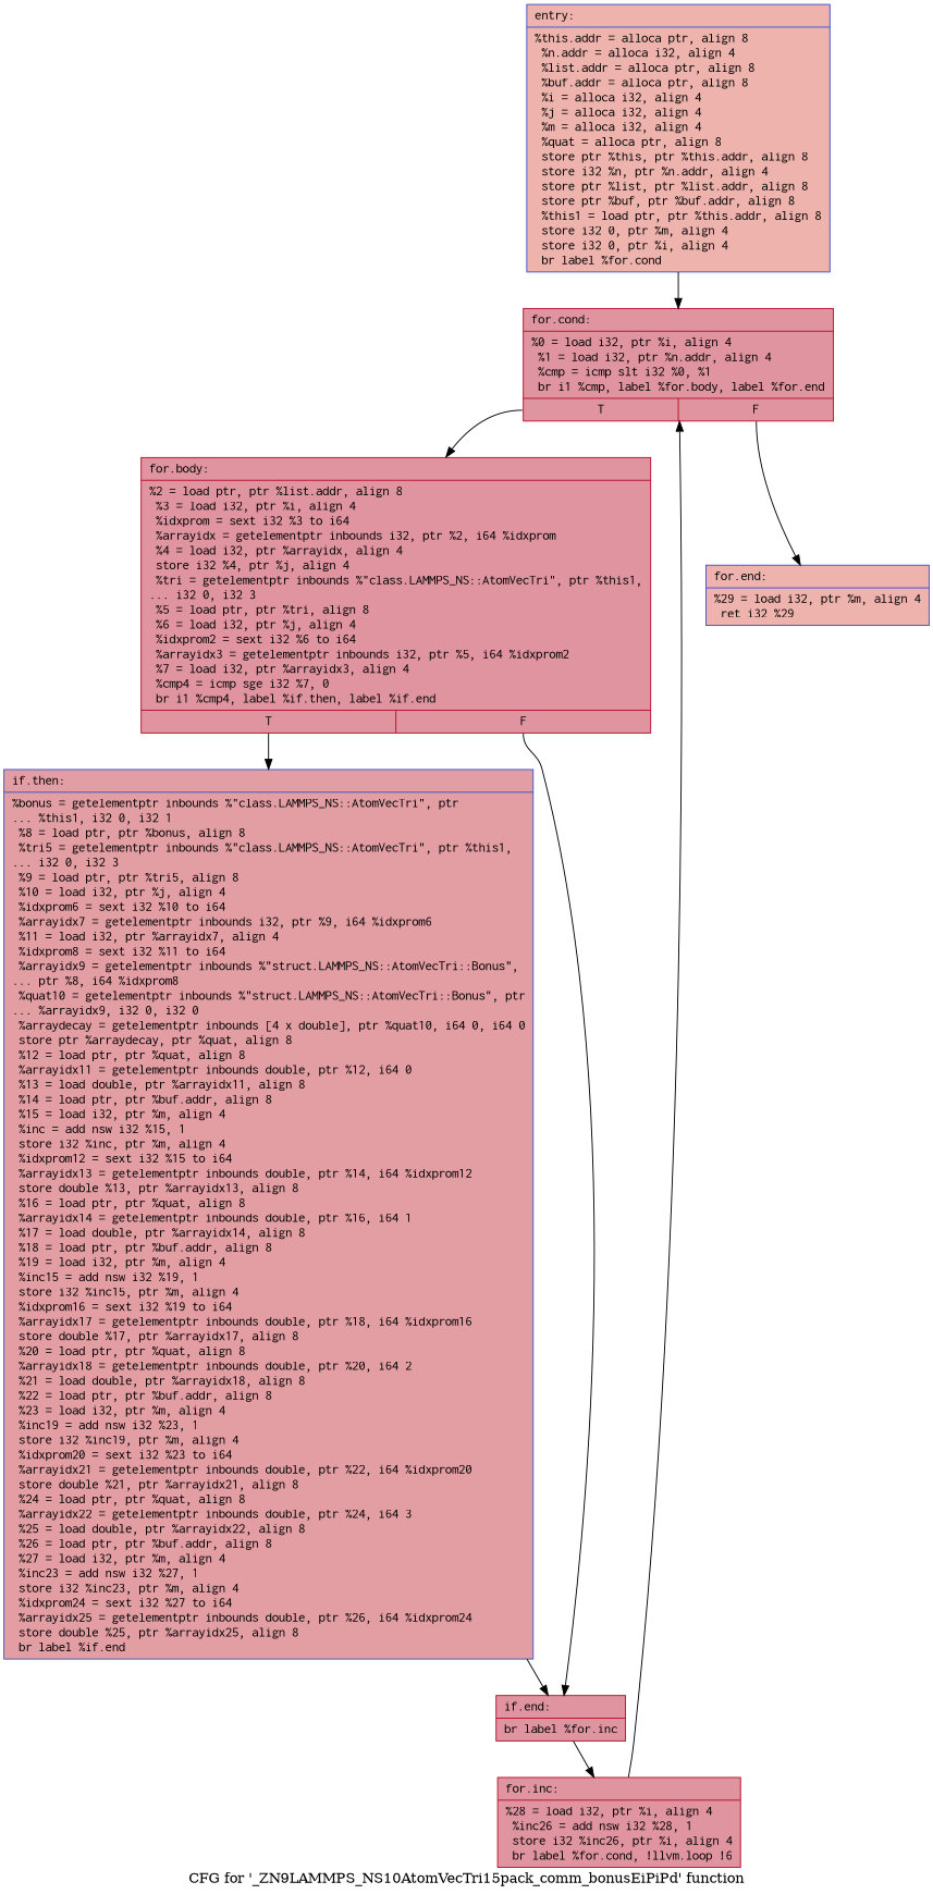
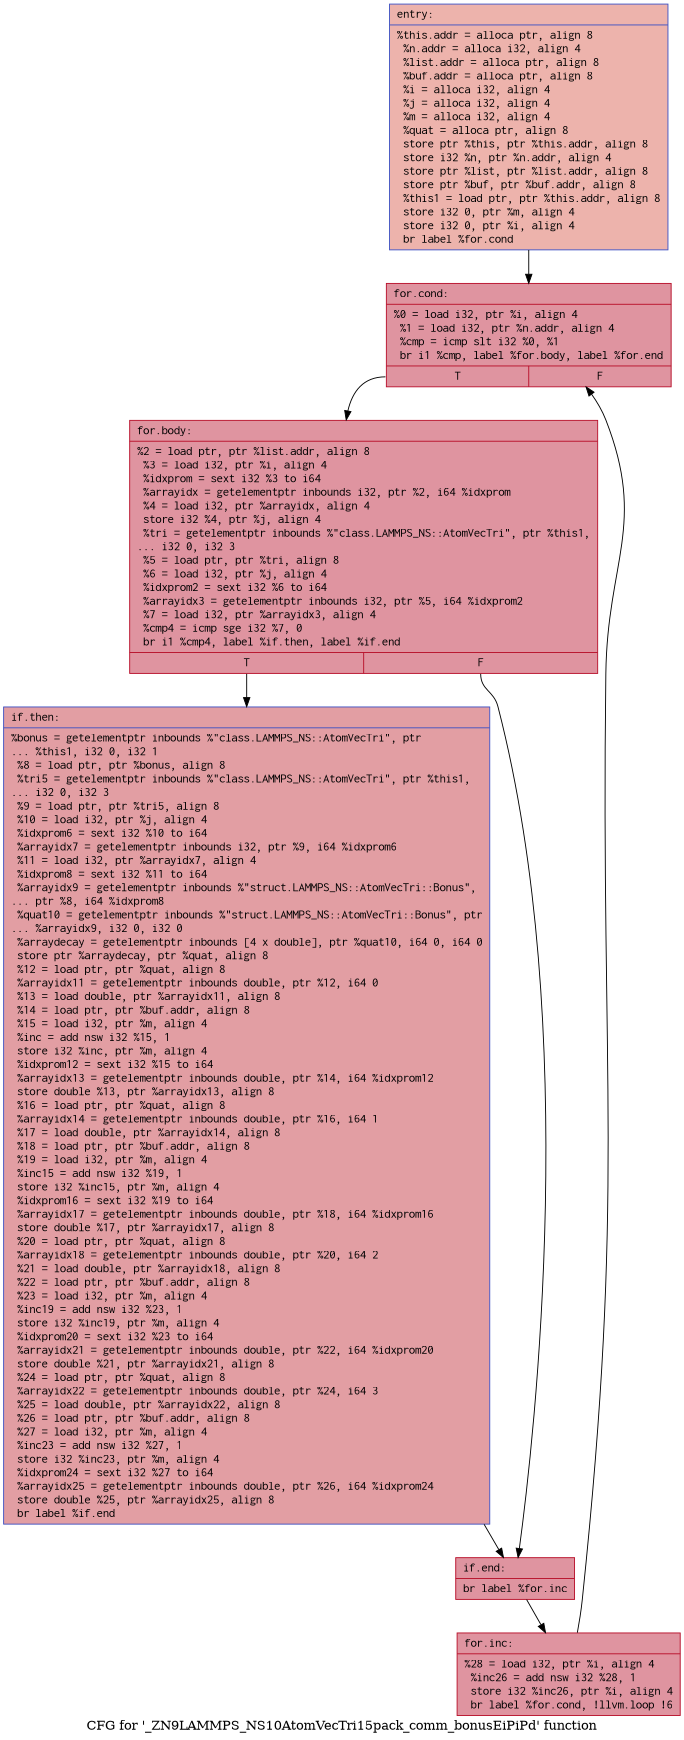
  digraph {
    label="CFG for '_ZN9LAMMPS_NS10AtomVecTri15pack_comm_bonusEiPiPd' function"
    node [color="#b70d28ff" fillcolor="#b70d2870" fontname=Courier shape=record style=filled]
    n1 [color="#3d50c3ff" fillcolor="#d6524470" label="{entry:\l|  %this.addr = alloca ptr, align 8\l  %n.addr = alloca i32, align 4\l  %list.addr = alloca ptr, align 8\l  %buf.addr = alloca ptr, align 8\l  %i = alloca i32, align 4\l  %j = alloca i32, align 4\l  %m = alloca i32, align 4\l  %quat = alloca ptr, align 8\l  store ptr %this, ptr %this.addr, align 8\l  store i32 %n, ptr %n.addr, align 4\l  store ptr %list, ptr %list.addr, align 8\l  store ptr %buf, ptr %buf.addr, align 8\l  %this1 = load ptr, ptr %this.addr, align 8\l  store i32 0, ptr %m, align 4\l  store i32 0, ptr %i, align 4\l  br label %for.cond\l}"]
    n2 [label="{for.cond:\l|  %0 = load i32, ptr %i, align 4\l  %1 = load i32, ptr %n.addr, align 4\l  %cmp = icmp slt i32 %0, %1\l  br i1 %cmp, label %for.body, label %for.end\l|{<s0>T|<s1>F}}"]
    n3 [label="{for.body:\l|  %2 = load ptr, ptr %list.addr, align 8\l  %3 = load i32, ptr %i, align 4\l  %idxprom = sext i32 %3 to i64\l  %arrayidx = getelementptr inbounds i32, ptr %2, i64 %idxprom\l  %4 = load i32, ptr %arrayidx, align 4\l  store i32 %4, ptr %j, align 4\l  %tri = getelementptr inbounds %\"class.LAMMPS_NS::AtomVecTri\", ptr %this1,\l... i32 0, i32 3\l  %5 = load ptr, ptr %tri, align 8\l  %6 = load i32, ptr %j, align 4\l  %idxprom2 = sext i32 %6 to i64\l  %arrayidx3 = getelementptr inbounds i32, ptr %5, i64 %idxprom2\l  %7 = load i32, ptr %arrayidx3, align 4\l  %cmp4 = icmp sge i32 %7, 0\l  br i1 %cmp4, label %if.then, label %if.end\l|{<s0>T|<s1>F}}"]
-   n4 [color="#3d50c3ff" fillcolor="#d6524470" label="{for.end:\l|  %29 = load i32, ptr %m, align 4\l  ret i32 %29\l}"]
    n5 [color="#3d50c3ff" fillcolor="#be242e70" label="{if.then:\l|  %bonus = getelementptr inbounds %\"class.LAMMPS_NS::AtomVecTri\", ptr\l... %this1, i32 0, i32 1\l  %8 = load ptr, ptr %bonus, align 8\l  %tri5 = getelementptr inbounds %\"class.LAMMPS_NS::AtomVecTri\", ptr %this1,\l... i32 0, i32 3\l  %9 = load ptr, ptr %tri5, align 8\l  %10 = load i32, ptr %j, align 4\l  %idxprom6 = sext i32 %10 to i64\l  %arrayidx7 = getelementptr inbounds i32, ptr %9, i64 %idxprom6\l  %11 = load i32, ptr %arrayidx7, align 4\l  %idxprom8 = sext i32 %11 to i64\l  %arrayidx9 = getelementptr inbounds %\"struct.LAMMPS_NS::AtomVecTri::Bonus\",\l... ptr %8, i64 %idxprom8\l  %quat10 = getelementptr inbounds %\"struct.LAMMPS_NS::AtomVecTri::Bonus\", ptr\l... %arrayidx9, i32 0, i32 0\l  %arraydecay = getelementptr inbounds [4 x double], ptr %quat10, i64 0, i64 0\l  store ptr %arraydecay, ptr %quat, align 8\l  %12 = load ptr, ptr %quat, align 8\l  %arrayidx11 = getelementptr inbounds double, ptr %12, i64 0\l  %13 = load double, ptr %arrayidx11, align 8\l  %14 = load ptr, ptr %buf.addr, align 8\l  %15 = load i32, ptr %m, align 4\l  %inc = add nsw i32 %15, 1\l  store i32 %inc, ptr %m, align 4\l  %idxprom12 = sext i32 %15 to i64\l  %arrayidx13 = getelementptr inbounds double, ptr %14, i64 %idxprom12\l  store double %13, ptr %arrayidx13, align 8\l  %16 = load ptr, ptr %quat, align 8\l  %arrayidx14 = getelementptr inbounds double, ptr %16, i64 1\l  %17 = load double, ptr %arrayidx14, align 8\l  %18 = load ptr, ptr %buf.addr, align 8\l  %19 = load i32, ptr %m, align 4\l  %inc15 = add nsw i32 %19, 1\l  store i32 %inc15, ptr %m, align 4\l  %idxprom16 = sext i32 %19 to i64\l  %arrayidx17 = getelementptr inbounds double, ptr %18, i64 %idxprom16\l  store double %17, ptr %arrayidx17, align 8\l  %20 = load ptr, ptr %quat, align 8\l  %arrayidx18 = getelementptr inbounds double, ptr %20, i64 2\l  %21 = load double, ptr %arrayidx18, align 8\l  %22 = load ptr, ptr %buf.addr, align 8\l  %23 = load i32, ptr %m, align 4\l  %inc19 = add nsw i32 %23, 1\l  store i32 %inc19, ptr %m, align 4\l  %idxprom20 = sext i32 %23 to i64\l  %arrayidx21 = getelementptr inbounds double, ptr %22, i64 %idxprom20\l  store double %21, ptr %arrayidx21, align 8\l  %24 = load ptr, ptr %quat, align 8\l  %arrayidx22 = getelementptr inbounds double, ptr %24, i64 3\l  %25 = load double, ptr %arrayidx22, align 8\l  %26 = load ptr, ptr %buf.addr, align 8\l  %27 = load i32, ptr %m, align 4\l  %inc23 = add nsw i32 %27, 1\l  store i32 %inc23, ptr %m, align 4\l  %idxprom24 = sext i32 %27 to i64\l  %arrayidx25 = getelementptr inbounds double, ptr %26, i64 %idxprom24\l  store double %25, ptr %arrayidx25, align 8\l  br label %if.end\l}"]
    n6 [label="{if.end:\l|  br label %for.inc\l}"]
    n7 [label="{for.inc:\l|  %28 = load i32, ptr %i, align 4\l  %inc26 = add nsw i32 %28, 1\l  store i32 %inc26, ptr %i, align 4\l  br label %for.cond, !llvm.loop !6\l}"]
    n1 -> n2
    n2 -> n3 [tailport=s0]
-   n2 -> n4 [tailport=s1]
    n3 -> n5 [tailport=s0]
    n3 -> n6 [tailport=s1]
    n5 -> n6
    n6 -> n7
    n7 -> n2
  }
